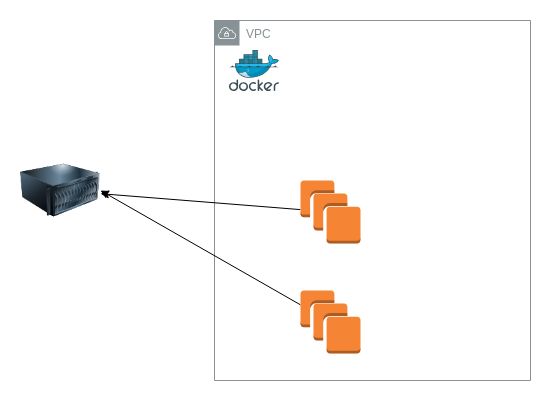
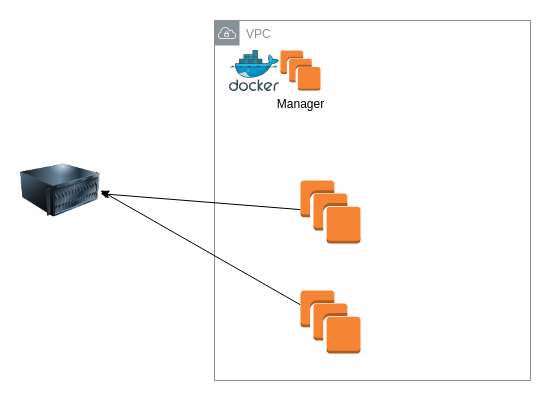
  <mxCell id="0" />
  <mxCell id="1" parent="0" />
  <mxCell id="2" value="VPC" style="sketch=0;outlineConnect=0;gradientColor=none;html=1;whiteSpace=wrap;fontSize=12;fontStyle=0;shape=mxgraph.aws4.group;grIcon=mxgraph.aws4.group_vpc;strokeColor=#879196;fillColor=none;verticalAlign=top;align=left;spacingLeft=30;fontColor=#879196;dashed=0;" vertex="1" parent="1"><mxGeometry x="214" y="20" width="316" height="360" as="geometry" /></mxCell>
  <mxCell id="3" value="" style="image;html=1;image=img/lib/clip_art/computers/Server_128x128.png" vertex="1" parent="1"><mxGeometry x="20" y="150" width="80" height="80" as="geometry" /></mxCell>
  <mxCell id="4" value="" style="sketch=0;aspect=fixed;html=1;points=[];align=center;image;fontSize=12;image=img/lib/mscae/Docker.svg;" vertex="1" parent="1"><mxGeometry x="229" y="50" width="50" height="41" as="geometry" /></mxCell>
+ <mxCell id="5" value="Manager" style="outlineConnect=0;dashed=0;verticalLabelPosition=bottom;verticalAlign=top;align=center;html=1;shape=mxgraph.aws3.instances;fillColor=#F58534;gradientColor=none;" vertex="1" parent="1"><mxGeometry x="280" y="50" width="40" height="40" as="geometry" /></mxCell>
  <mxCell id="6" style="edgeStyle=none;html=1;" edge="1" parent="1" source="7" target="3"><mxGeometry relative="1" as="geometry" /></mxCell>
  <mxCell id="7" value="" style="outlineConnect=0;dashed=0;verticalLabelPosition=bottom;verticalAlign=top;align=center;html=1;shape=mxgraph.aws3.instances;fillColor=#F58534;gradientColor=none;" vertex="1" parent="1"><mxGeometry x="300" y="180" width="60" height="63" as="geometry" /></mxCell>
  <mxCell id="8" style="edgeStyle=none;html=1;entryX=1;entryY=0.5;entryDx=0;entryDy=0;" edge="1" parent="1" source="9" target="3"><mxGeometry relative="1" as="geometry" /></mxCell>
  <mxCell id="9" value="" style="outlineConnect=0;dashed=0;verticalLabelPosition=bottom;verticalAlign=top;align=center;html=1;shape=mxgraph.aws3.instances;fillColor=#F58534;gradientColor=none;" vertex="1" parent="1"><mxGeometry x="300" y="290" width="60" height="63" as="geometry" /></mxCell>
